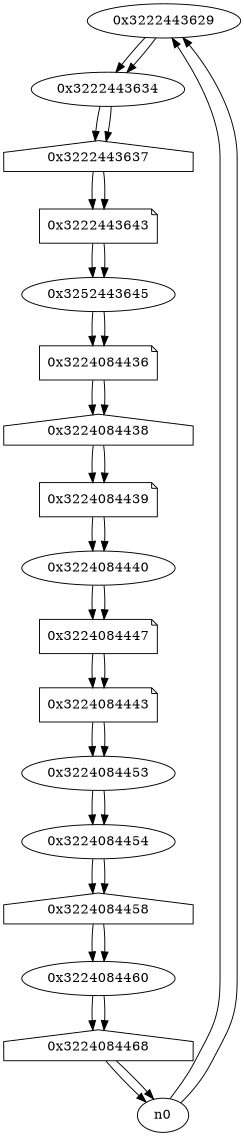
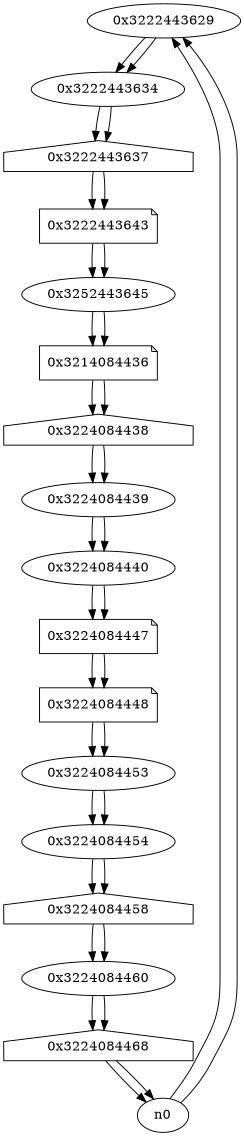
  digraph {
    node [shape=ellipse]
    n1 [label="0x3222443629"]
    n2 [label="0x3222443634"]
    n3 [label="0x3222443637" shape=house]
    n4 [label="0x3222443643" shape=note]
    n5 [label="0x3252443645"]
-   n6 [label="0x3224084436" shape=note]
+   n6 [label="0x3214084436" shape=note]
    n7 [label="0x3224084438" shape=house]
-   n8 [label="0x3224084439" shape=note]
+   n8 [label="0x3224084439"]
    n9 [label="0x3224084440"]
    n10 [label="0x3224084447" shape=note]
-   n11 [label="0x3224084443" shape=note]
+   n11 [label="0x3224084448" shape=note]
    n12 [label="0x3224084453"]
    n13 [label="0x3224084454"]
    n14 [label="0x3224084458" shape=house]
    n15 [label="0x3224084460"]
    n16 [label="0x3224084468" shape=house]
    n0
    n1 -> n2
    n1 -> n2
    n2 -> n3
    n2 -> n3
    n3 -> n4
    n3 -> n4
    n4 -> n5
    n4 -> n5
    n5 -> n6
    n5 -> n6
    n6 -> n7
    n6 -> n7
    n7 -> n8
    n7 -> n8
    n8 -> n9
    n8 -> n9
    n9 -> n10
    n9 -> n10
    n10 -> n11
    n10 -> n11
    n11 -> n12
    n11 -> n12
    n12 -> n13
    n12 -> n13
    n13 -> n14
    n13 -> n14
    n14 -> n15
    n14 -> n15
    n15 -> n16
    n15 -> n16
    n16 -> n0
    n16 -> n0
    n0 -> n1
    n0 -> n1
  }
